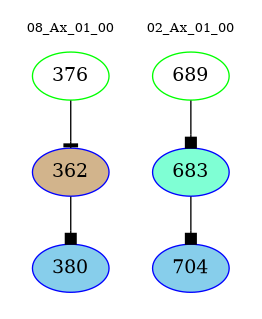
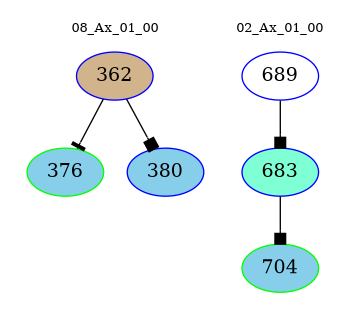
  digraph {
    node [color=blue fillcolor=white style=filled]
    edge [arrowhead=box color=black]
-   n1 [color=green label=376]
+   n1 [color=green fillcolor=skyblue label=376]
    n2 [fillcolor=tan label=362]
    n3 [fillcolor=skyblue label=380]
-   n4 [color=green label=689]
+   n4 [label=689]
    n5 [fillcolor=aquamarine label=683]
-   n6 [fillcolor=skyblue label=704]
+   n6 [color=green fillcolor=skyblue label=704]
    subgraph cluster_1 {
      color=white
      fontsize=10
      label="08_Ax_01_00"
      n1
      n2
      n3
    }
    subgraph cluster_2 {
      color=white
      fontsize=10
      label="02_Ax_01_00"
      n4
      n5
      n6
    }
-   n1 -> n2 [arrowhead=tee]
+   n2 -> n1 [arrowhead=tee]
    n2 -> n3
    n4 -> n5
    n5 -> n6
  }
